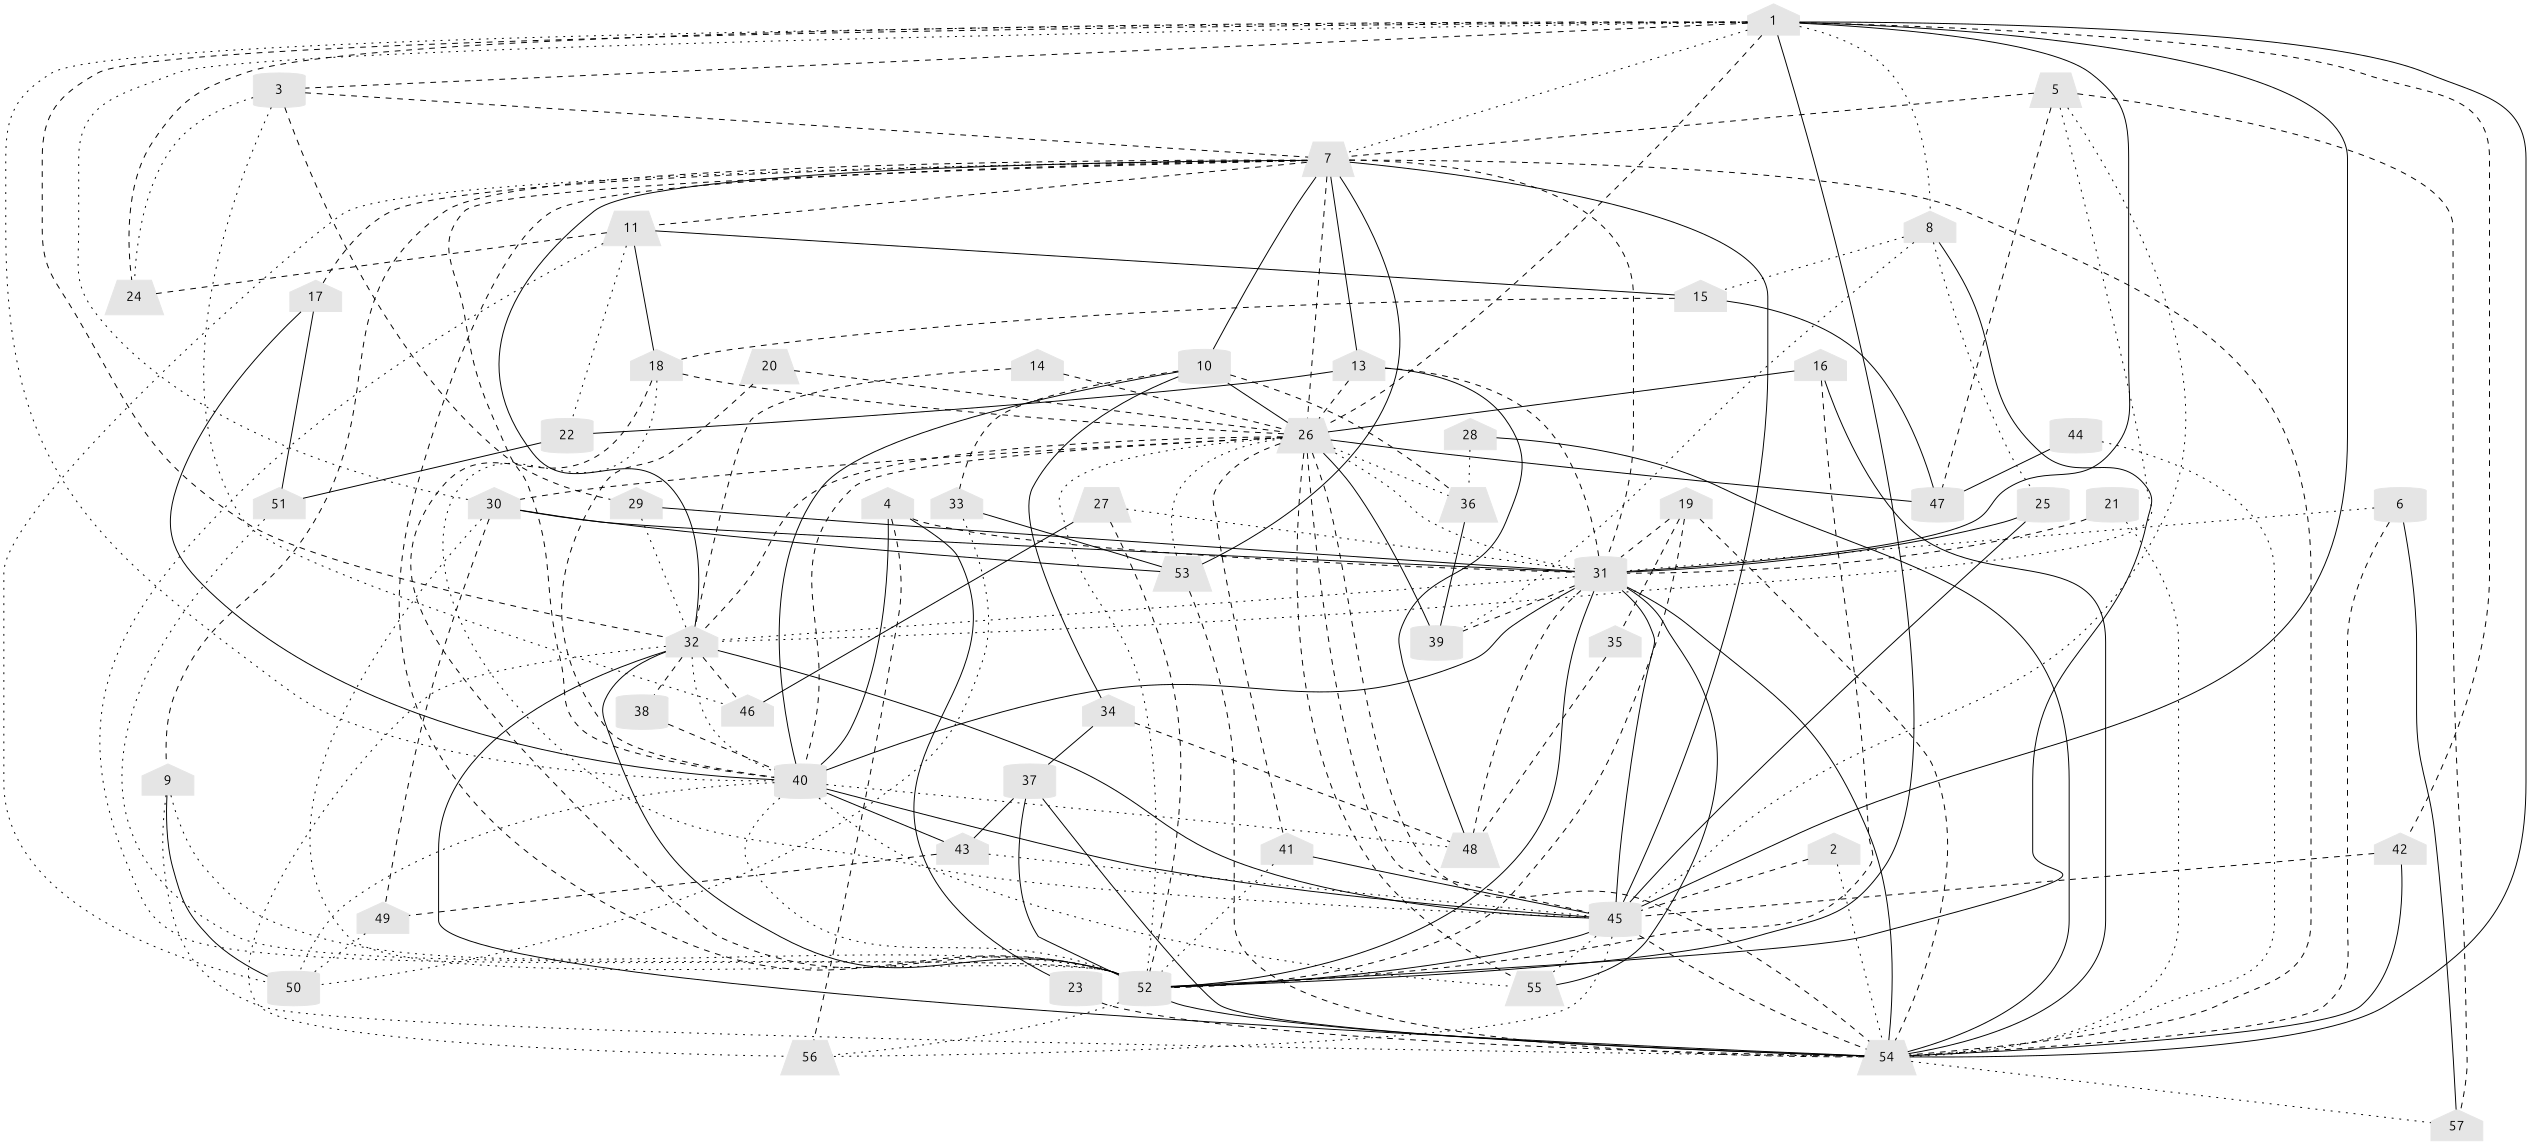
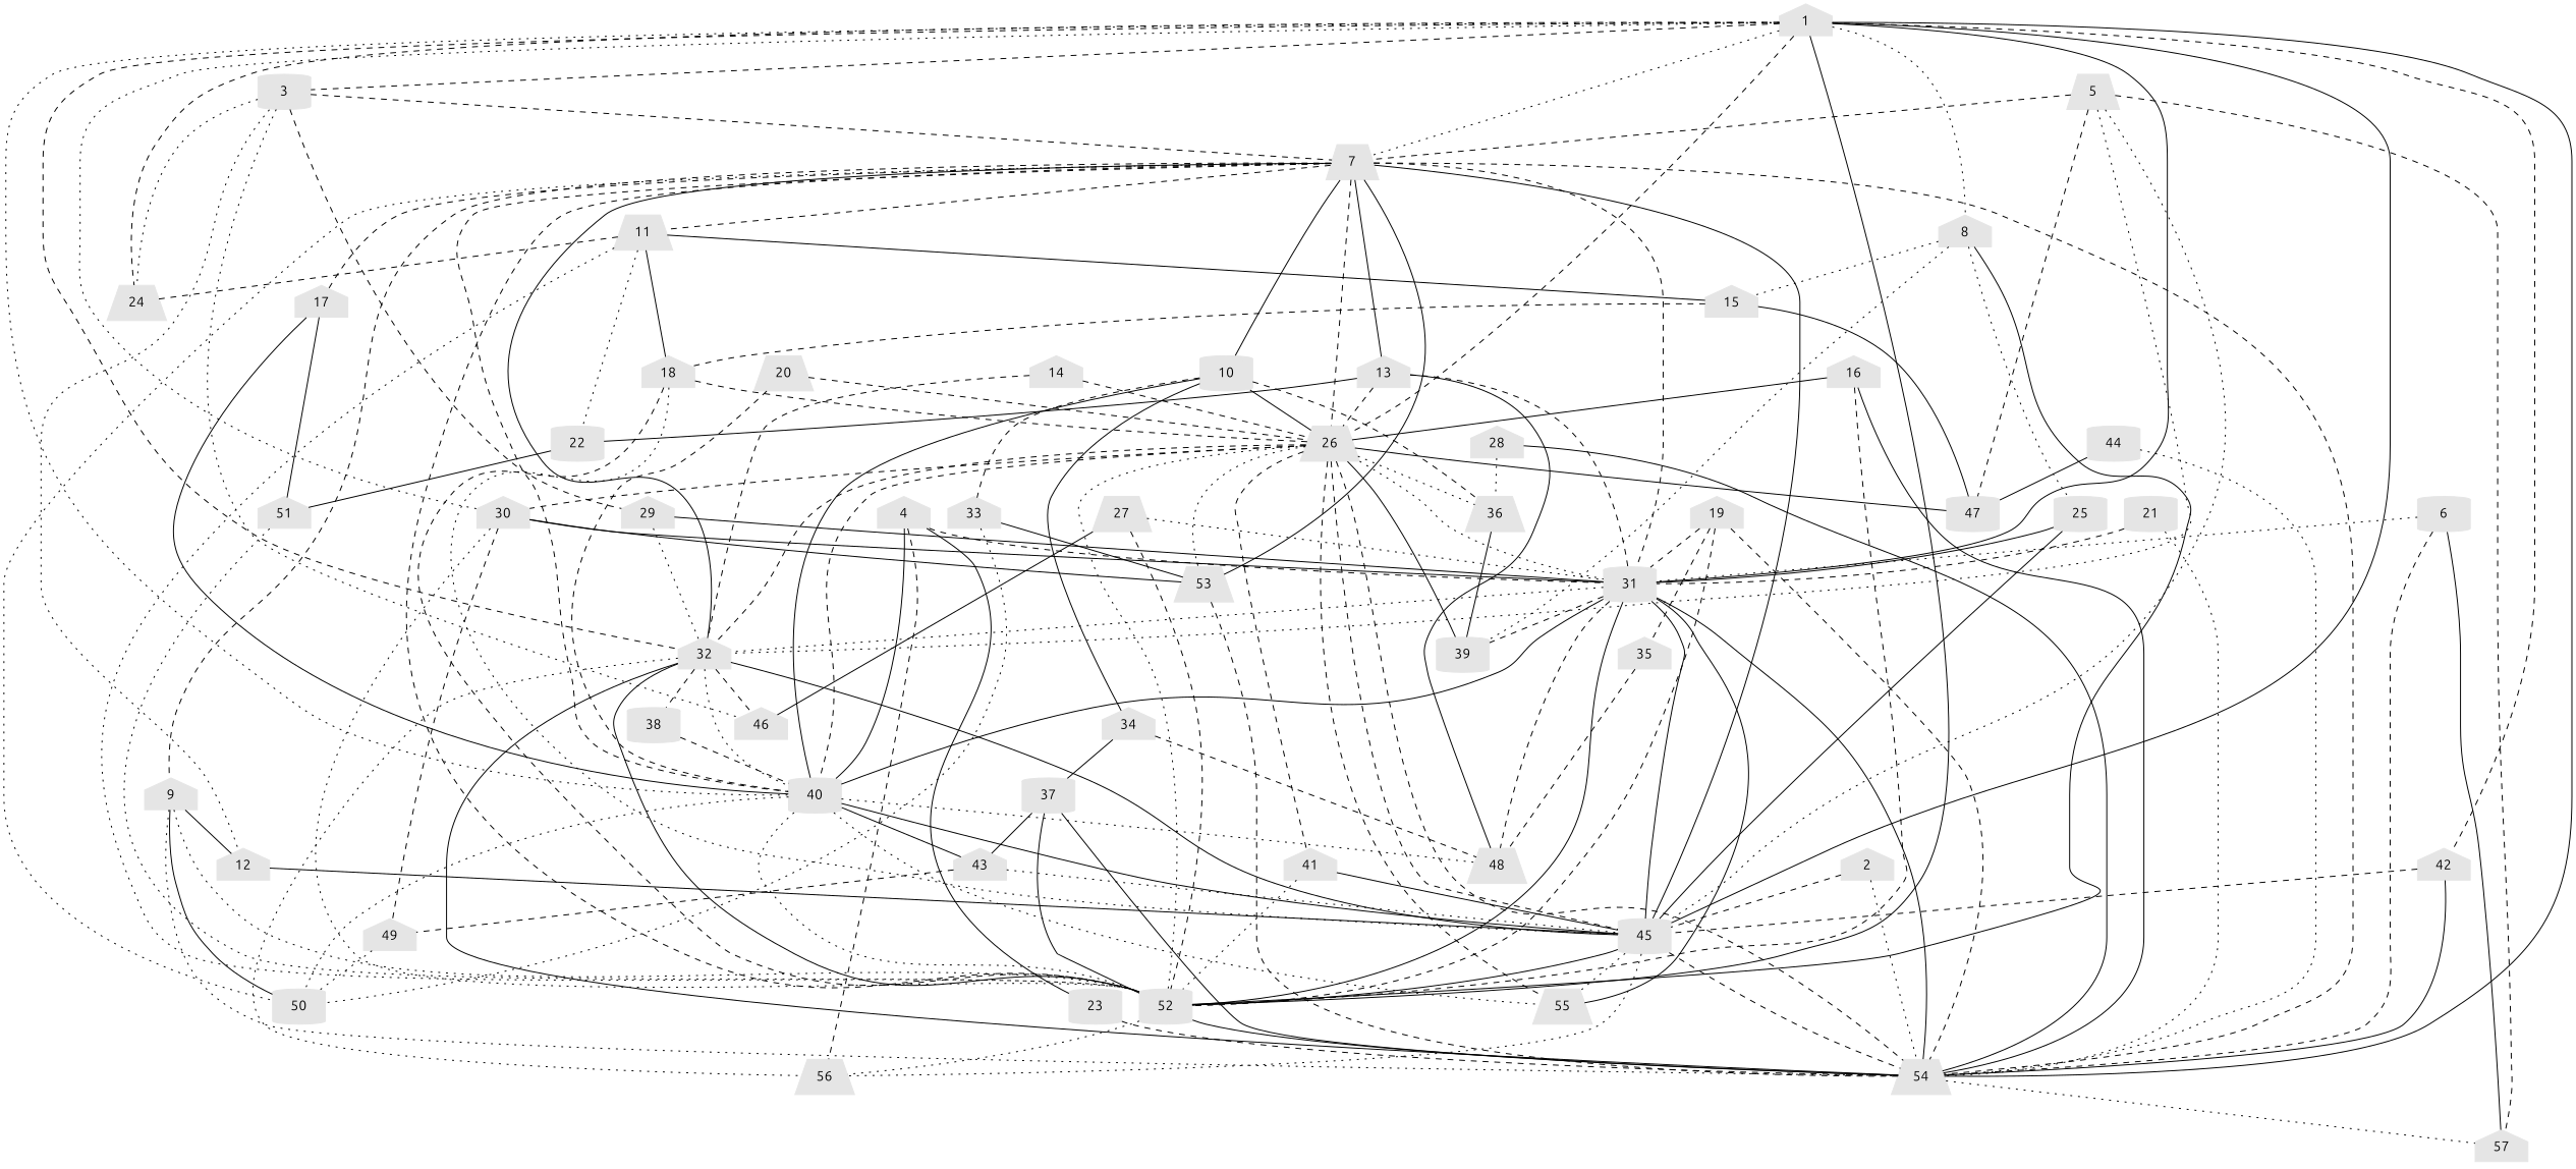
  graph {
    fontname=Ubuntu
    node [color=gray90 fontname=Ubuntu shape=house style=filled]
    edge [fontname=Ubuntu style=dashed weight=1.0]
    3 [shape=cylinder]
    1
    7 [shape=trapezium]
    8
    24 [shape=trapezium]
    26 [shape=trapezium]
    30
    31 [shape=cylinder]
    32
    40 [shape=cylinder]
    42
    45 [shape=cylinder]
    52 [shape=cylinder]
    54 [shape=trapezium]
+   12
    29
    46
    9
    10 [shape=cylinder]
    11 [shape=trapezium]
    13
    17
    50 [shape=cylinder]
    53 [shape=trapezium]
    15
    25 [shape=cylinder]
    39 [shape=cylinder]
    47 [shape=cylinder]
    36 [shape=trapezium]
    41
    55 [shape=trapezium]
    49
    48 [shape=trapezium]
    56 [shape=trapezium]
    38 [shape=cylinder]
    43
    57
    2
    4
    23 [shape=cylinder]
    5 [shape=trapezium]
    6 [shape=cylinder]
    33
    34
    18
    22 [shape=cylinder]
    51
    37 [shape=cylinder]
    14
    16
    19
    35
    20 [shape=trapezium]
    21 [shape=cylinder]
    27 [shape=trapezium]
    28
    44 [shape=cylinder]
    3 -- 7
    3 -- 24 [style=dotted]
+   3 -- 12 [style=dotted]
    3 -- 29
    3 -- 46 [style=dotted]
    1 -- 3
    1 -- 7 [style=dotted weight=2.0]
    1 -- 8 [style=dotted]
    1 -- 24
    1 -- 26 [weight=2.0]
    1 -- 30 [style=dotted]
    1 -- 31 [style=solid weight=2.0]
    1 -- 32
    1 -- 40 [style=dotted]
    1 -- 42
    1 -- 45 [style=solid weight=2.0]
    1 -- 52 [style=solid]
    1 -- 54 [style=solid weight=2.0]
    7 -- 26
    7 -- 31 [weight=3.0]
    7 -- 32 [style=solid]
    7 -- 40
    7 -- 45 [style=solid weight=2.0]
    7 -- 52
    7 -- 54
    7 -- 9
    7 -- 10 [style=solid]
    7 -- 11
    7 -- 13 [style=solid]
    7 -- 17 [weight=2.0]
    7 -- 50 [style=dotted]
    7 -- 53 [style=solid]
    8 -- 52 [style=solid]
    8 -- 15 [style=dotted]
    8 -- 25 [style=dotted]
    8 -- 39 [style=dotted]
    26 -- 30
    26 -- 31 [style=dotted weight=4.0]
    26 -- 32
    26 -- 40
    26 -- 45
    26 -- 52 [style=dotted]
    26 -- 54
    26 -- 53 [style=dotted]
    26 -- 39 [style=solid]
    26 -- 47 [style=solid]
    26 -- 36 [style=dotted]
    26 -- 41
    26 -- 55
    30 -- 31 [style=solid]
    30 -- 52 [style=dotted]
    30 -- 53 [style=solid]
    30 -- 49
    31 -- 32 [style=dotted weight=2.0]
    31 -- 40 [style=solid weight=2.0]
    31 -- 45 [style=solid weight=2.0]
    31 -- 52 [style=solid weight=3.0]
    31 -- 54 [style=solid weight=2.0]
    31 -- 39
    31 -- 55 [style=solid]
    31 -- 48
    32 -- 40 [style=dotted]
    32 -- 45 [style=solid weight=2.0]
    32 -- 52 [style=solid weight=2.0]
    32 -- 54 [style=solid weight=2.0]
    32 -- 46
    32 -- 56 [style=dotted]
    32 -- 38
    40 -- 45 [style=solid weight=3.0]
    40 -- 52 [style=dotted weight=2.0]
    40 -- 50 [style=dotted]
    40 -- 55 [style=dotted]
    40 -- 48 [style=dotted]
    40 -- 43 [style=solid weight=2.0]
    42 -- 45
    42 -- 54 [style=solid]
    45 -- 52 [style=solid weight=2.0]
    45 -- 54
    45 -- 55 [style=dotted]
    45 -- 56 [style=dotted]
    52 -- 54 [style=solid]
    52 -- 56 [style=dotted]
    54 -- 57 [style=dotted]
+   12 -- 45 [style=solid]
    29 -- 31 [style=solid]
    29 -- 32 [style=dotted]
    9 -- 52 [style=dotted]
    9 -- 54 [style=dotted]
+   9 -- 12 [style=solid]
    9 -- 50 [style=solid]
    10 -- 26 [style=solid]
    10 -- 40 [style=solid]
    10 -- 36
    10 -- 33
    10 -- 34 [style=solid]
    11 -- 24
    11 -- 52 [style=dotted]
    11 -- 15 [style=solid]
    11 -- 18 [style=solid]
    11 -- 22 [style=dotted]
    13 -- 26
    13 -- 31
    13 -- 48 [style=solid]
    13 -- 22 [style=solid]
    17 -- 40 [style=solid]
    17 -- 51 [style=solid]
    53 -- 54
    15 -- 47 [style=solid]
    15 -- 18
    25 -- 31 [style=solid]
    25 -- 45 [style=solid]
    36 -- 39 [style=solid]
    41 -- 45 [style=solid]
    41 -- 52 [style=dotted]
    49 -- 50 [style=dotted]
    38 -- 40
    43 -- 45 [style=dotted]
    43 -- 49
    2 -- 45
    2 -- 54 [style=dotted]
    4 -- 31
    4 -- 40 [style=solid]
    4 -- 56
    4 -- 23 [style=solid]
    23 -- 54 [weight=3.0]
    5 -- 7
    5 -- 32 [style=dotted]
    5 -- 45 [style=dotted]
    5 -- 47
    5 -- 57
    6 -- 31 [style=dotted]
    6 -- 54
    6 -- 57 [style=solid]
    33 -- 50 [style=dotted]
    33 -- 53 [style=solid]
    34 -- 48
    34 -- 37 [style=solid]
    18 -- 26
    18 -- 45 [style=dotted weight=2.0]
    18 -- 52
    22 -- 51 [style=solid]
    51 -- 52 [style=dotted]
    37 -- 52 [style=solid]
    37 -- 54 [style=solid]
    37 -- 43 [style=solid]
    14 -- 26
    14 -- 32
    16 -- 26 [style=solid]
    16 -- 52
    16 -- 54 [style=solid]
    19 -- 31
    19 -- 52
    19 -- 54
    19 -- 35
    35 -- 48
    20 -- 26
    20 -- 40
    21 -- 31 [weight=2.0]
    21 -- 54 [style=dotted]
    27 -- 31 [style=dotted]
    27 -- 52
    27 -- 46 [style=solid]
    28 -- 54 [style=solid]
    28 -- 36 [style=dotted]
    44 -- 54 [style=dotted]
    44 -- 47 [style=solid]
  }
